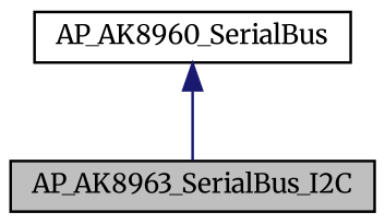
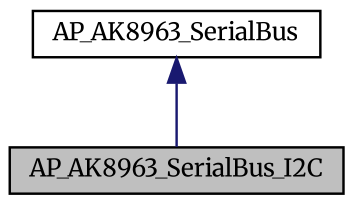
  digraph {
    fontname=Merriweather
    node [color=black fontname=Merriweather fontsize=10 shape=record style=filled]
    n1 [fillcolor=grey75 fontcolor=black height=0.2 label=AP_AK8963_SerialBus_I2C width=0.4]
-   n2 [fillcolor=white height=0.2 label=AP_AK8960_SerialBus width=0.4]
+   n2 [fillcolor=white height=0.2 label=AP_AK8963_SerialBus width=0.4]
    n2 -> n1 [color=midnightblue dir=back fontname=Merriweather fontsize=10 labelfontname=Helvetica labelfontsize=10 style=solid]
  }
